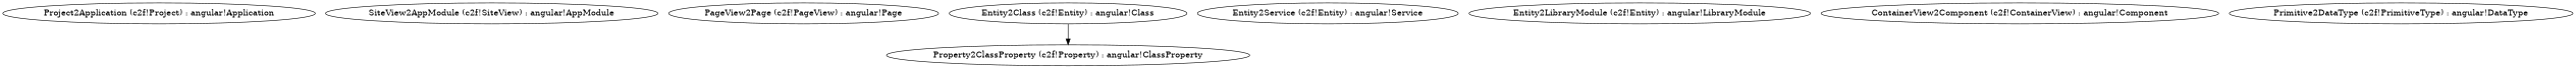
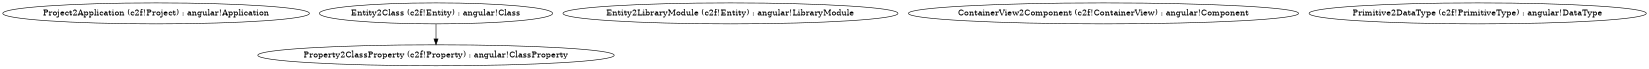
  strict digraph {
    n1 [label="Project2Application (c2f!Project) : angular!Application"]
-   n2 [label="SiteView2AppModule (c2f!SiteView) : angular!AppModule"]
-   n3 [label="PageView2Page (c2f!PageView) : angular!Page"]
    n4 [label="Entity2Class (c2f!Entity) : angular!Class"]
    n5 [label="Property2ClassProperty (c2f!Property) : angular!ClassProperty"]
-   n6 [label="Entity2Service (c2f!Entity) : angular!Service"]
    n7 [label="Entity2LibraryModule (c2f!Entity) : angular!LibraryModule"]
    n8 [label="ContainerView2Component (c2f!ContainerView) : angular!Component"]
    n9 [label="Primitive2DataType (c2f!PrimitiveType) : angular!DataType"]
    n4 -> n5
  }
